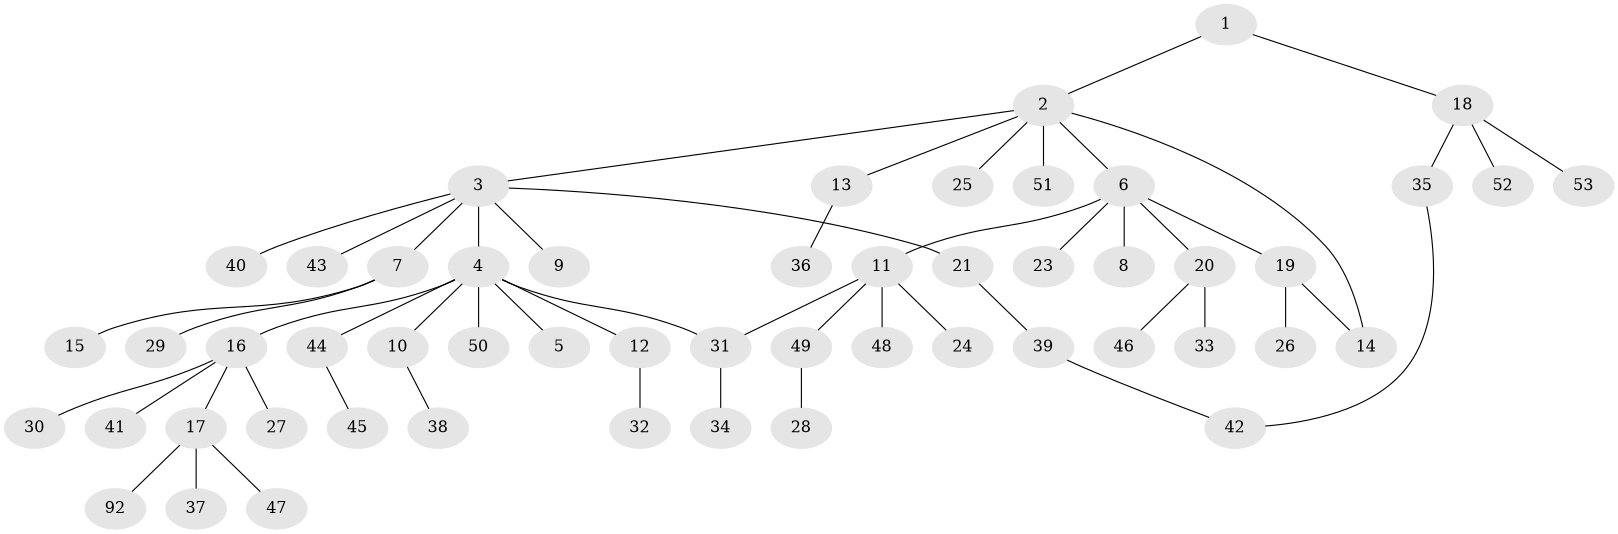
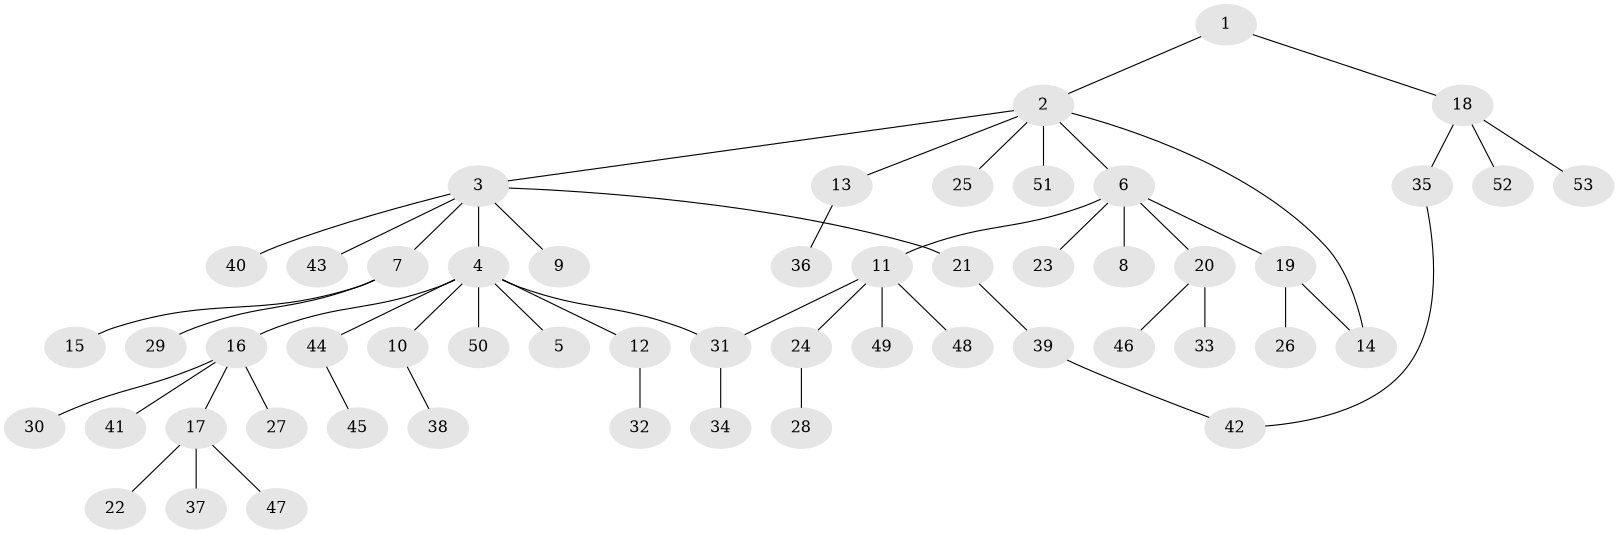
  graph {
    node [color=gray90 style=filled]
    1
    2
    18
    3
    6
    13
    14
    25
    51
    35
    52
    53
    4
    7
    9
    21
    40
    43
    8
    11
    19
    20
    23
    36
    5
    10
    12
    16
    31
    44
    50
    15
    29
    39
    38
    32
    17
    27
    30
    41
    34
    45
    24
    48
    49
    26
    33
    46
    28
-   22 [label=92]
+   22
    37
    47
    42
    1 -- 2
    1 -- 18
    2 -- 3
    2 -- 6
    2 -- 13
    2 -- 14
    2 -- 25
    2 -- 51
    18 -- 35
    18 -- 52
    18 -- 53
    3 -- 4
    3 -- 7
    3 -- 9
    3 -- 21
    3 -- 40
    3 -- 43
    6 -- 8
    6 -- 11
    6 -- 19
    6 -- 20
    6 -- 23
    13 -- 36
    35 -- 42
    4 -- 5
    4 -- 10
    4 -- 12
    4 -- 16
    4 -- 31
    4 -- 44
    4 -- 50
    7 -- 15
    7 -- 29
    21 -- 39
    11 -- 31
    11 -- 24
    11 -- 48
    11 -- 49
    19 -- 14
    19 -- 26
    20 -- 33
    20 -- 46
    10 -- 38
    12 -- 32
    16 -- 17
    16 -- 27
    16 -- 30
    16 -- 41
    31 -- 34
    44 -- 45
    39 -- 42
    17 -- 22
    17 -- 37
    17 -- 47
-   49 -- 28
+   24 -- 28
  }
